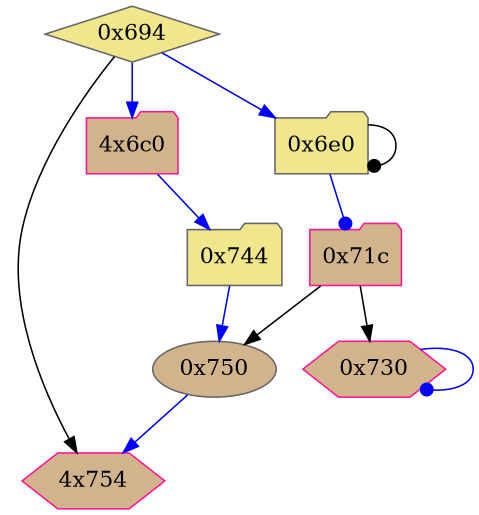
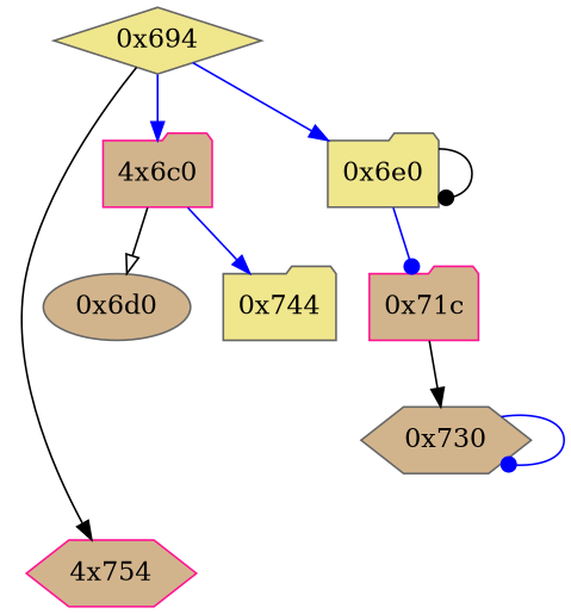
  digraph {
    node [color=gray40 fillcolor=tan shape=folder style=filled]
    edge [arrowhead=normal color=blue]
    "0x694" [fillcolor=khaki opcode="[u'push', u'add', u'sub', u'mov', u'ldr', u'cmp', u'ldr', u'ldr', u'str', u'mov', u'b']" shape=diamond]
    n2 [color=deeppink label="4x6c0" opcode="[u'ldr', u'ldrb', u'cmp', u'b']"]
    n3 [color=deeppink label="4x754" opcode="[u'ldr', u'ldr', u'ldr', u'ldr', u'sub', u'sub', u'pop']" shape=hexagon]
    "0x6e0" [fillcolor=khaki opcode="[u'asr', u'mov', u'add', u'bic', u'asr', u'sub', u'add', u'cmp', u'mov', u'cmp', u'mov', u'add', u'strb', u'add', u'b']"]
    "0x744" [fillcolor=khaki opcode="[u'ldr', u'add', u'bl']"]
-   "0x750" [opcode="[u'mov']" shape=ellipse]
+   "0x6d0" [opcode="[u'mov', u'mov', u'mov', u'add']" shape=ellipse]
    "0x71c" [color=deeppink opcode="[u'ldr', u'add', u'bl', u'cmp', u'b']"]
-   "0x730" [color=deeppink opcode="[u'ldrb', u'bl', u'sub', u'b']" shape=hexagon]
+   "0x730" [opcode="[u'ldrb', u'bl', u'sub', u'b']" shape=hexagon]
    "0x694" -> n2
    "0x694" -> n3 [color=black]
    "0x694" -> "0x6e0"
    n2 -> "0x744"
+   n2 -> "0x6d0" [arrowhead=onormal color=black]
    "0x6e0" -> "0x6e0" [arrowhead=dot color=black]
    "0x6e0" -> "0x71c" [arrowhead=dot]
-   "0x744" -> "0x750"
-   "0x750" -> n3
-   "0x71c" -> "0x750" [color=black]
    "0x71c" -> "0x730" [color=black]
    "0x730" -> "0x730" [arrowhead=dot]
  }
